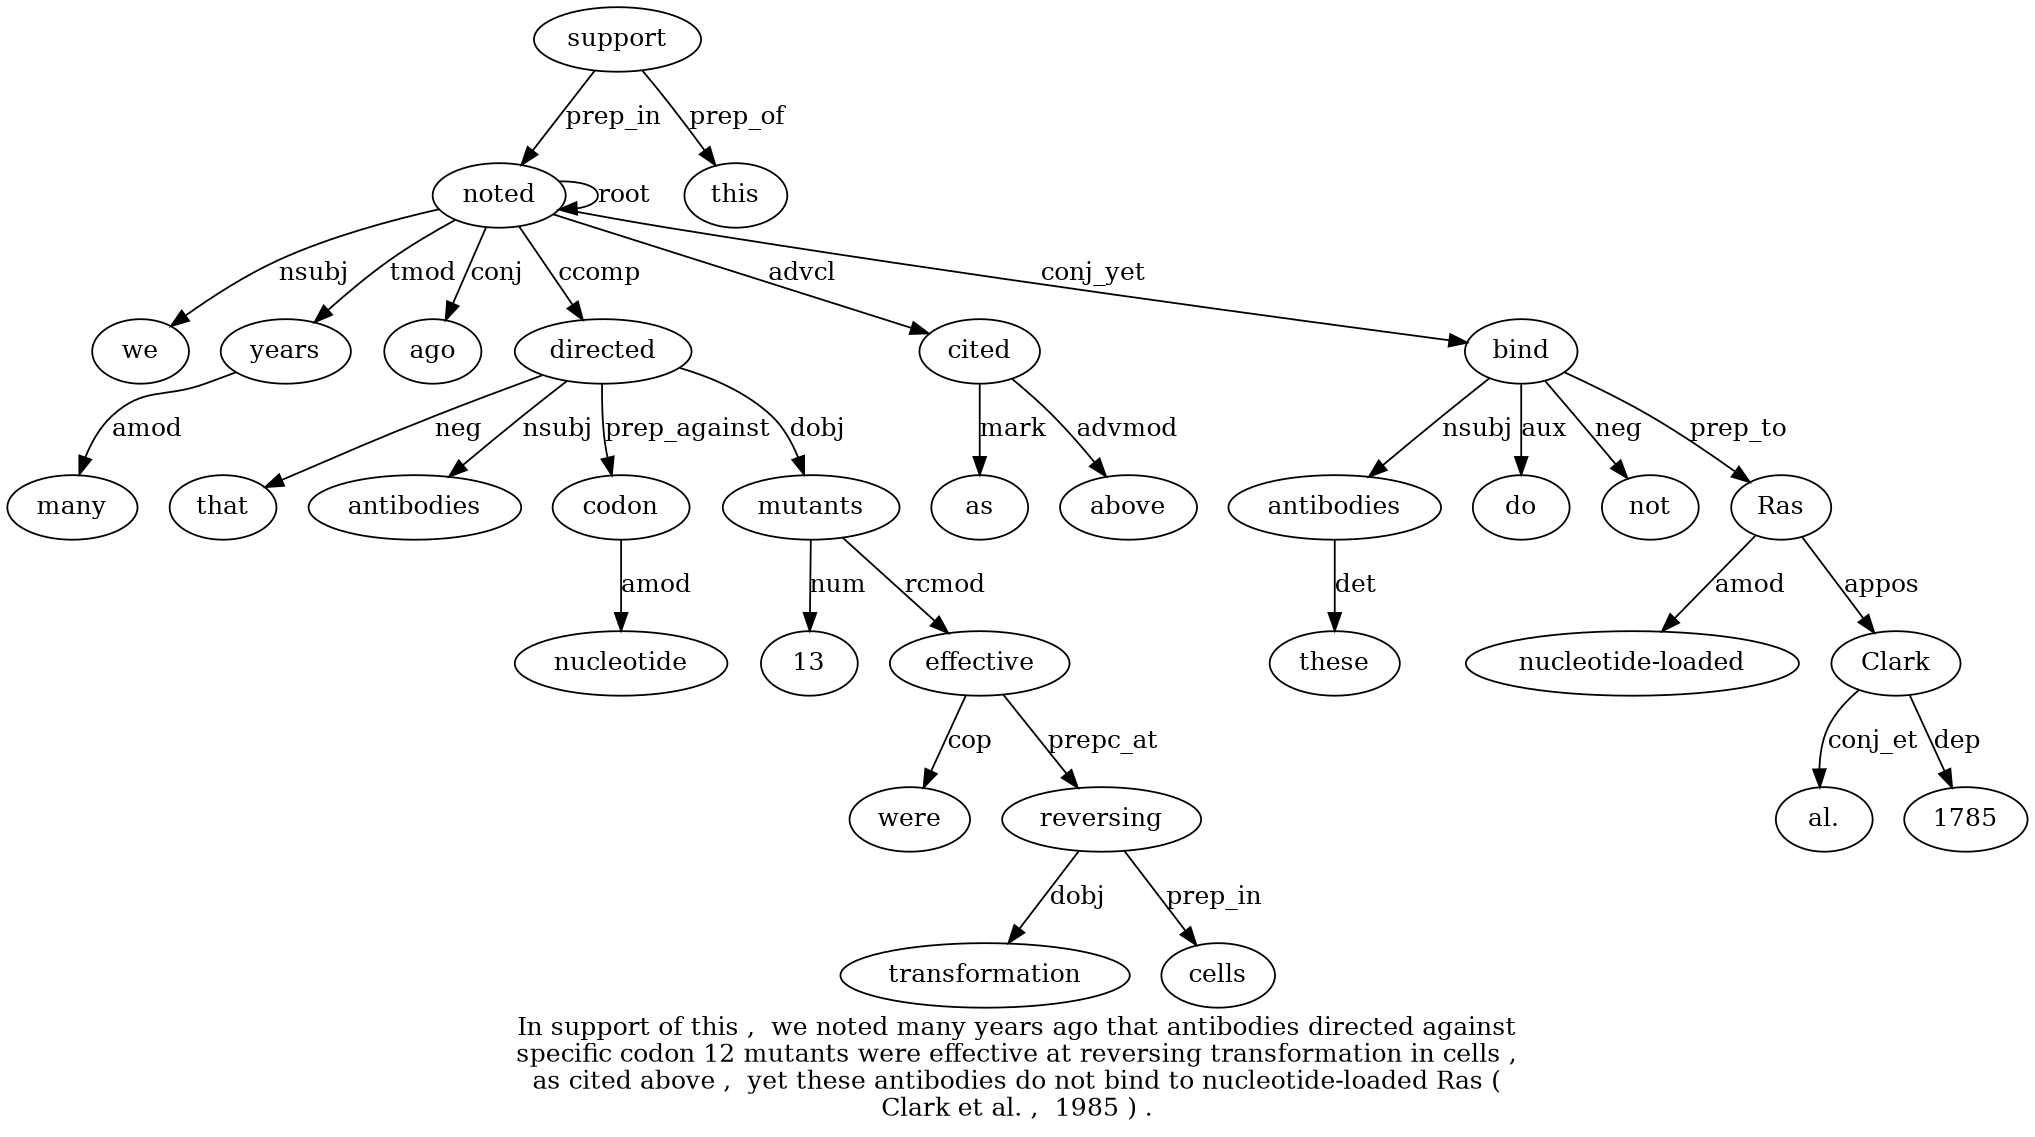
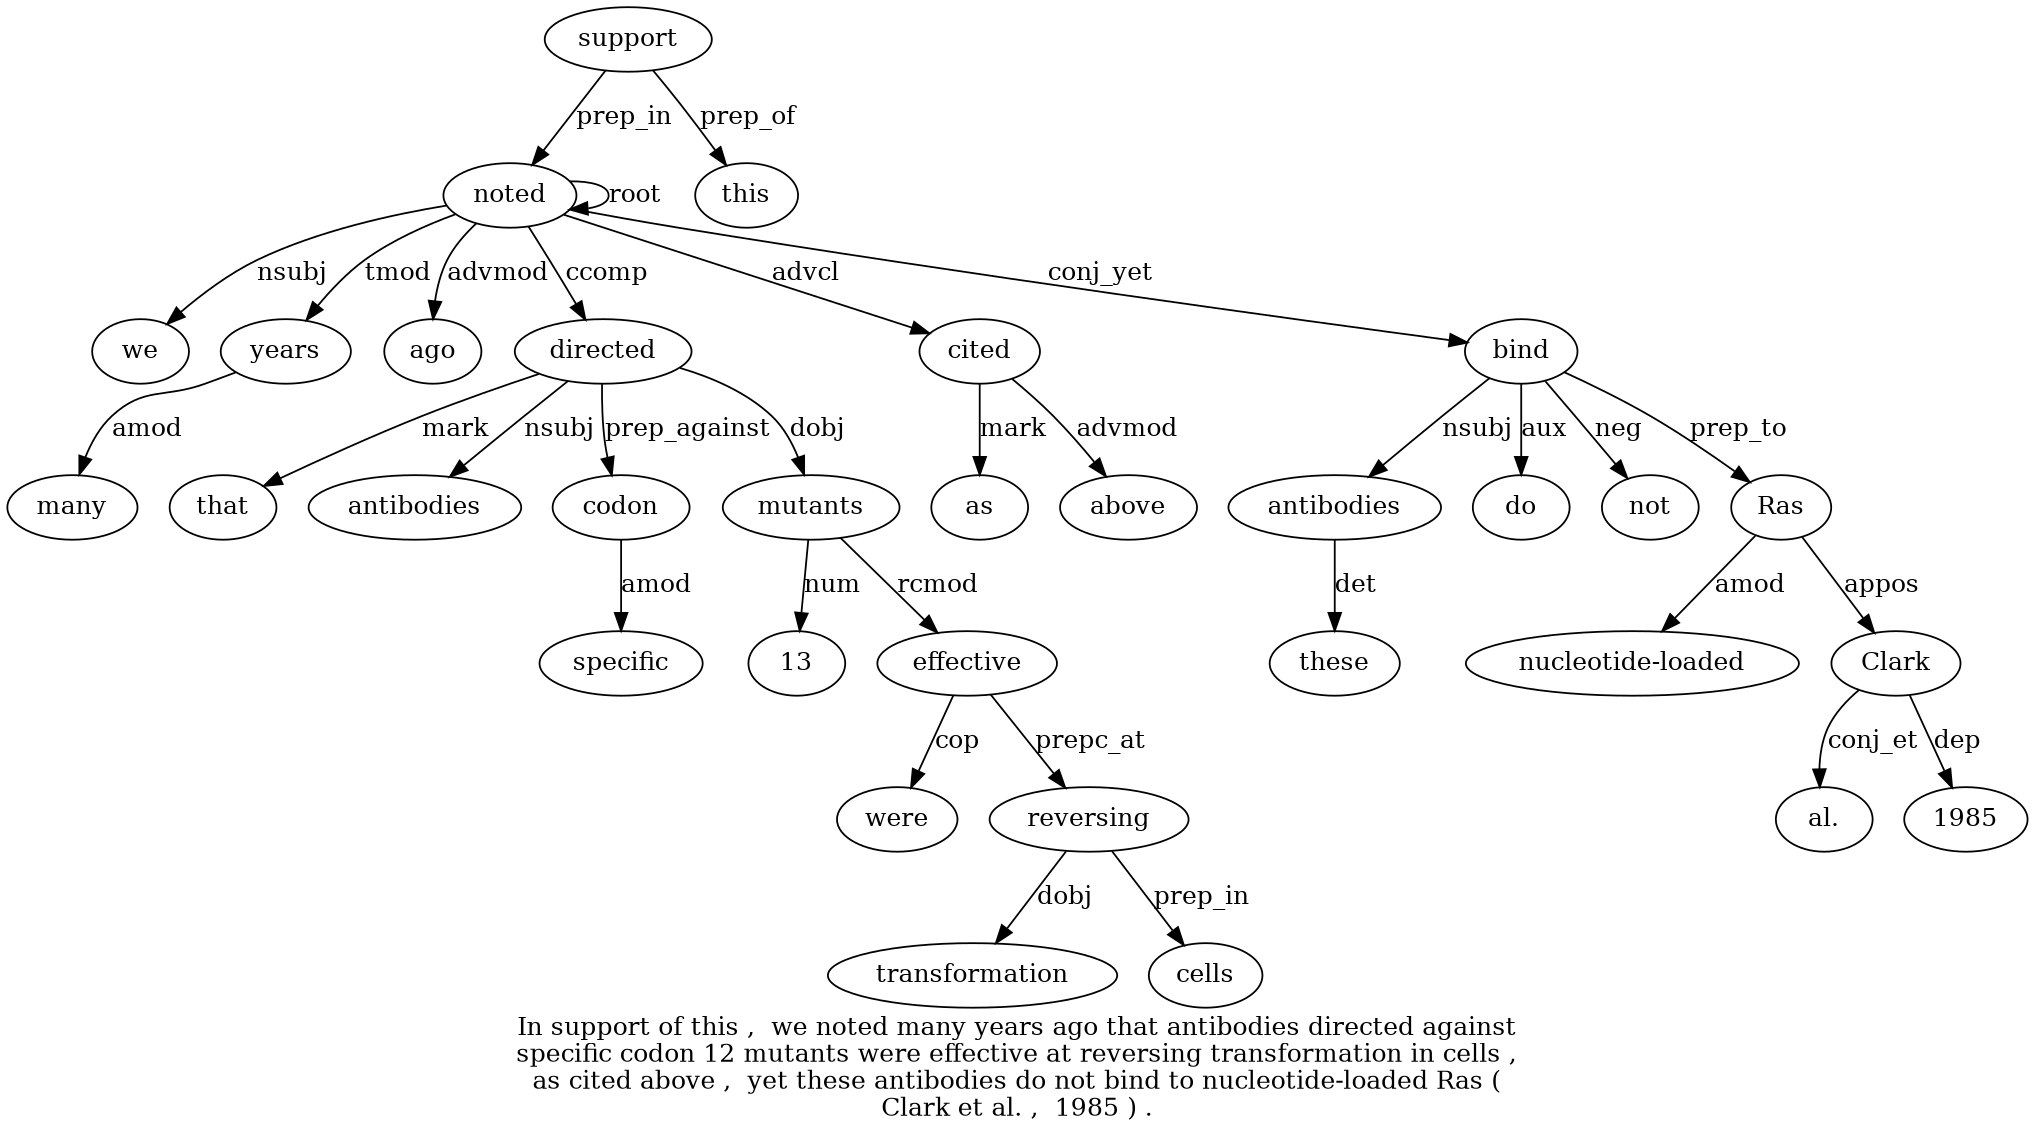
  digraph {
    label="In support of this ,  we noted many years ago that antibodies directed against\nspecific codon 12 mutants were effective at reversing transformation in cells ,\nas cited above ,  yet these antibodies do not bind to nucleotide-loaded Ras (\nClark et al. ,  1985 ) ."
    node [fillcolor=white style=filled]
    n1 [label=noted]
    n2 [label=we]
    n3 [label=years]
    n4 [label=ago]
    n5 [label=directed]
    n6 [label=cited]
    n7 [label=bind]
    n8 [label=support]
    n9 [label=this]
    n10 [label=many]
    n11 [label=that]
    n12 [label=antibodies]
    n13 [label=codon]
    n14 [label=mutants]
    n15 [label=as]
    n16 [label=above]
    n17 [label=antibodies]
    n18 [label=do]
    n19 [label=not]
    n20 [label=Ras]
-   n21 [label=nucleotide]
+   n21 [label=specific]
    n22 [label=13]
    n23 [label=effective]
    n24 [label=were]
    n25 [label=reversing]
    n26 [label=transformation]
    n27 [label=cells]
    n28 [label=these]
    n29 [label="nucleotide-loaded"]
    n30 [label=Clark]
    n31 [label="al."]
-   n32 [label=1785]
+   n32 [label=1985]
    n1 -> n1 [label=root]
    n1 -> n2 [label=nsubj]
    n1 -> n3 [label=tmod]
-   n1 -> n4 [label=conj]
+   n1 -> n4 [label=advmod]
    n1 -> n5 [label=ccomp]
    n1 -> n6 [label=advcl]
    n1 -> n7 [label=conj_yet]
    n3 -> n10 [label=amod]
-   n5 -> n11 [label=neg]
+   n5 -> n11 [label=mark]
    n5 -> n12 [label=nsubj]
    n5 -> n13 [label=prep_against]
    n5 -> n14 [label=dobj]
    n6 -> n15 [label=mark]
    n6 -> n16 [label=advmod]
    n7 -> n17 [label=nsubj]
    n7 -> n18 [label=aux]
    n7 -> n19 [label=neg]
    n7 -> n20 [label=prep_to]
    n8 -> n1 [label=prep_in]
    n8 -> n9 [label=prep_of]
    n13 -> n21 [label=amod]
    n14 -> n22 [label=num]
    n14 -> n23 [label=rcmod]
    n17 -> n28 [label=det]
    n20 -> n29 [label=amod]
    n20 -> n30 [label=appos]
    n23 -> n24 [label=cop]
    n23 -> n25 [label=prepc_at]
    n25 -> n26 [label=dobj]
    n25 -> n27 [label=prep_in]
    n30 -> n31 [label=conj_et]
    n30 -> n32 [label=dep]
  }
